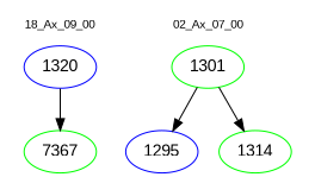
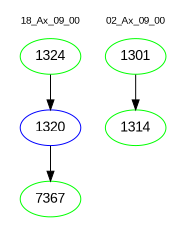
  digraph {
    fontname="Liberation Sans"
    node [color=green fontname="Liberation Sans"]
    edge [color=black fontname="Liberation Sans"]
+   n1 [label=1324]
    n2 [color=blue label=1320]
    n3 [label=7367]
    n4 [label=1301]
-   n5 [color=blue label=1295]
    n6 [label=1314]
    subgraph cluster_1 {
      color=white
      fontsize=10
      label="18_Ax_09_00"
+     n1
      n2
      n3
    }
    subgraph cluster_2 {
      color=white
      fontsize=10
-     label="02_Ax_07_00"
+     label="02_Ax_09_00"
      n4
-     n5
      n6
    }
+   n1 -> n2
    n2 -> n3
-   n4 -> n5
    n4 -> n6
  }
